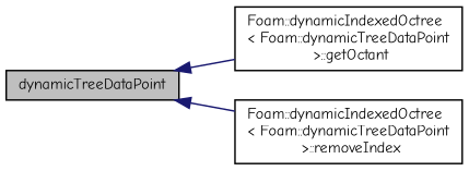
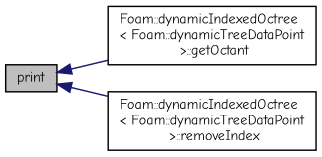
  digraph {
    rankdir=LR
    fontname="Comic Neue"
    node [color=black fontname="Comic Neue" fontsize=10 shape=record]
    edge [color=midnightblue dir=back fontname="Comic Neue" fontsize=10 labelfontname=Helvetica labelfontsize=10 style=solid]
-   n1 [fillcolor=grey75 fontcolor=black height=0.2 label=dynamicTreeDataPoint style=filled width=0.4]
+   n1 [fillcolor=grey75 fontcolor=black height=0.2 label=print style=filled width=0.4]
    n2 [height=0.2 label="Foam::dynamicIndexedOctree\l\< Foam::dynamicTreeDataPoint\l \>::getOctant" width=0.4]
    n3 [height=0.2 label="Foam::dynamicIndexedOctree\l\< Foam::dynamicTreeDataPoint\l \>::removeIndex" width=0.4]
    n1 -> n2
    n1 -> n3
  }
